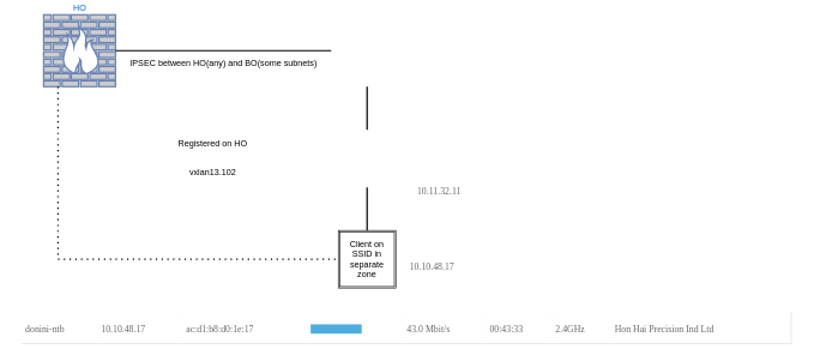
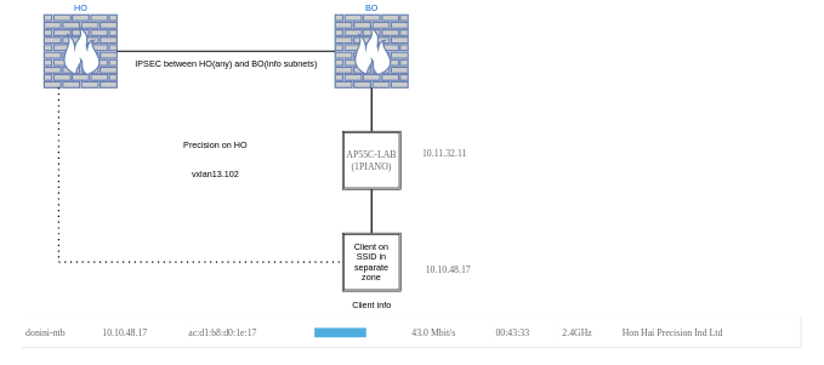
  <mxCell id="0" />
  <mxCell id="1" parent="0" />
  <mxCell id="2" value="HO" style="fontColor=#0066CC;verticalAlign=bottom;verticalLabelPosition=top;labelPosition=center;align=center;html=1;outlineConnect=0;fillColor=#CCCCCC;strokeColor=#6881B3;gradientColor=none;gradientDirection=north;strokeWidth=2;shape=mxgraph.networks.firewall;" vertex="1" parent="1"><mxGeometry x="60" y="20" width="100" height="100" as="geometry" /></mxCell>
+ <mxCell id="3" value="BO&lt;br&gt;" style="fontColor=#0066CC;verticalAlign=bottom;verticalLabelPosition=top;labelPosition=center;align=center;html=1;outlineConnect=0;fillColor=#CCCCCC;strokeColor=#6881B3;gradientColor=none;gradientDirection=north;strokeWidth=2;shape=mxgraph.networks.firewall;" vertex="1" parent="1"><mxGeometry x="460" y="20" width="100" height="100" as="geometry" /></mxCell>
+ <mxCell id="4" value="&lt;span style=&quot;color: rgb(102, 102, 102); font-family: SophosSansRegular; font-size: 13px; text-align: left; background-color: rgb(255, 255, 255);&quot;&gt;AP55C-LAB (1PIANO)&lt;/span&gt;" style="shape=ext;double=1;whiteSpace=wrap;html=1;aspect=fixed;" vertex="1" parent="1"><mxGeometry x="470" y="180" width="80" height="80" as="geometry" /></mxCell>
  <mxCell id="5" value="Client on SSID in separate zone" style="shape=ext;double=1;whiteSpace=wrap;html=1;aspect=fixed;" vertex="1" parent="1"><mxGeometry x="470" y="320" width="80" height="80" as="geometry" /></mxCell>
  <mxCell id="6" value="" style="line;strokeWidth=2;direction=south;html=1;" vertex="1" parent="1"><mxGeometry x="505" y="120" width="10" height="60" as="geometry" /></mxCell>
  <mxCell id="7" value="" style="line;strokeWidth=2;direction=south;html=1;" vertex="1" parent="1"><mxGeometry x="505" y="260" width="10" height="60" as="geometry" /></mxCell>
- <mxCell id="8" value="IPSEC between HO(any) and BO(some subnets)" style="line;strokeWidth=2;html=1;" vertex="1" parent="1"><mxGeometry x="160" y="65" width="300" height="10" as="geometry" /></mxCell>
+ <mxCell id="8" value="IPSEC between HO(any) and BO(info subnets)" style="line;strokeWidth=2;html=1;" vertex="1" parent="1"><mxGeometry x="160" y="65" width="300" height="10" as="geometry" /></mxCell>
  <mxCell id="9" value="vxlan13.102" style="text;html=1;align=center;verticalAlign=middle;resizable=0;points=[];autosize=1;strokeColor=none;fillColor=none;" vertex="1" parent="1"><mxGeometry x="255" y="230" width="80" height="20" as="geometry" /></mxCell>
  <mxCell id="10" value="&lt;table style=&quot;color: rgb(51, 51, 51); line-height: 1; font-family: SophosSansRegular, arial, sans-serif; font-size: 13px; background-color: rgb(250, 250, 250); width: 1071px;&quot; class=&quot;yui-dt&quot; cellpadding=&quot;0&quot; cellspacing=&quot;0&quot; id=&quot;table_overviewmanage&quot;&gt;&lt;tbody&gt;&lt;tr id=&quot;trWiFiPA_trAP55C-LAB (1PIANO)_trdonini-ntb&quot;&gt;&lt;td style=&quot;background: rgb(255, 255, 255); color: rgb(102, 102, 102); font-family: SophosSansRegular; padding: 11px 2px 7px 5px; border-width: 0px 0px 1px; border-left-style: initial; border-left-color: initial; border-bottom-style: solid; border-bottom-color: rgb(217, 221, 223); height: 25px; margin: 0px; border-top-style: initial; border-right-style: initial; border-top-color: initial; border-right-color: initial; border-image: initial; text-align: left;&quot; class=&quot;tabletext-bkgd leftborder bottomborder tdlevel3&quot;&gt;&lt;div style=&quot;overflow-wrap: break-word;&quot;&gt;donini-ntb&lt;/div&gt;&lt;/td&gt;&lt;td style=&quot;background: rgb(255, 255, 255); color: rgb(102, 102, 102); font-family: SophosSansRegular; padding: 11px 2px 7px 5px; border-width: 0px 0px 1px; border-left-style: initial; border-left-color: initial; border-bottom-style: solid; border-bottom-color: rgb(217, 221, 223); height: 25px; margin: 0px; border-top-style: initial; border-right-style: initial; border-top-color: initial; border-right-color: initial; border-image: initial; text-align: left;&quot; class=&quot;tabletext-bkgd leftborder bottomborder tdlevel3&quot;&gt;&lt;div style=&quot;overflow-wrap: break-word;&quot;&gt;10.10.48.17&lt;/div&gt;&lt;/td&gt;&lt;td style=&quot;background: rgb(255, 255, 255); color: rgb(102, 102, 102); font-family: SophosSansRegular; padding: 11px 2px 7px 5px; border-width: 0px 0px 1px; border-left-style: initial; border-left-color: initial; border-bottom-style: solid; border-bottom-color: rgb(217, 221, 223); height: 25px; margin: 0px; border-top-style: initial; border-right-style: initial; border-top-color: initial; border-right-color: initial; border-image: initial; text-align: left;&quot; class=&quot;tabletext-bkgd leftborder bottomborder tdlevel3&quot;&gt;&lt;div style=&quot;overflow-wrap: break-word;&quot;&gt;ac:d1:b8:d0:1e:17&lt;/div&gt;&lt;/td&gt;&lt;td style=&quot;background: rgb(255, 255, 255); color: rgb(102, 102, 102); font-family: SophosSansRegular; padding: 11px 2px 7px 5px; border-width: 0px 0px 1px; border-left-style: initial; border-left-color: initial; border-bottom-style: solid; border-bottom-color: rgb(217, 221, 223); height: 25px; margin: 0px; border-top-style: initial; border-right-style: initial; border-top-color: initial; border-right-color: initial; border-image: initial; text-align: left;&quot; class=&quot;tabletext-bkgd leftborder bottomborder tdlevel3&quot;&gt;&lt;div style=&quot;text-align: center; background: rgb(78, 173, 222); width: 70.547px;&quot;&gt;&lt;br&gt;&lt;/div&gt;&lt;/td&gt;&lt;td style=&quot;background: rgb(255, 255, 255); color: rgb(102, 102, 102); font-family: SophosSansRegular; padding: 11px 2px 7px 5px; border-width: 0px 0px 1px; border-left-style: initial; border-left-color: initial; border-bottom-style: solid; border-bottom-color: rgb(217, 221, 223); height: 25px; margin: 0px; border-top-style: initial; border-right-style: initial; border-top-color: initial; border-right-color: initial; border-image: initial; text-align: left;&quot; class=&quot;tabletext-bkgd leftborder bottomborder tdlevel3&quot;&gt;&lt;div style=&quot;overflow-wrap: break-word;&quot;&gt;43.0 Mbit/s&lt;/div&gt;&lt;/td&gt;&lt;td style=&quot;background: rgb(255, 255, 255); color: rgb(102, 102, 102); font-family: SophosSansRegular; padding: 11px 2px 7px 5px; border-width: 0px 0px 1px; border-left-style: initial; border-left-color: initial; border-bottom-style: solid; border-bottom-color: rgb(217, 221, 223); height: 25px; margin: 0px; border-top-style: initial; border-right-style: initial; border-top-color: initial; border-right-color: initial; border-image: initial; text-align: left;&quot; class=&quot;tabletext-bkgd leftborder bottomborder tdlevel3&quot;&gt;&lt;div style=&quot;overflow-wrap: break-word;&quot;&gt;00:43:33&lt;/div&gt;&lt;/td&gt;&lt;td style=&quot;background: rgb(255, 255, 255); color: rgb(102, 102, 102); font-family: SophosSansRegular; padding: 11px 2px 7px 5px; border-width: 0px 0px 1px; border-left-style: initial; border-left-color: initial; border-bottom-style: solid; border-bottom-color: rgb(217, 221, 223); height: 25px; margin: 0px; border-top-style: initial; border-right-style: initial; border-top-color: initial; border-right-color: initial; border-image: initial; text-align: left;&quot; class=&quot;tabletext-bkgd leftborder bottomborder tdlevel3&quot;&gt;&lt;div style=&quot;overflow-wrap: break-word;&quot;&gt;2.4GHz&lt;/div&gt;&lt;/td&gt;&lt;td style=&quot;background: rgb(255, 255, 255); color: rgb(102, 102, 102); font-family: SophosSansRegular; padding: 11px 2px 7px 5px; border-width: 0px 1px 1px 0px; border-left-style: initial; border-left-color: initial; border-bottom-style: solid; border-bottom-color: rgb(217, 221, 223); height: 25px; margin: 0px; border-top-style: initial; border-right-style: solid; border-top-color: initial; border-right-color: rgb(217, 221, 223); border-image: initial; text-align: left;&quot; class=&quot;tabletext-bkgd leftborder bottomborder tdlevel3&quot;&gt;&lt;div style=&quot;overflow-wrap: break-word;&quot;&gt;Hon Hai Precision Ind Ltd&lt;/div&gt;&lt;/td&gt;&lt;/tr&gt;&lt;/tbody&gt;&lt;/table&gt;" style="text;html=1;align=center;verticalAlign=middle;resizable=0;points=[];autosize=1;strokeColor=none;fillColor=none;" vertex="1" parent="1"><mxGeometry x="20" y="430" width="1090" height="50" as="geometry" /></mxCell>
- <mxCell id="12" value="&lt;span style=&quot;color: rgb(102, 102, 102); font-family: SophosSansRegular; font-size: 13px; text-align: left; background-color: rgb(255, 255, 255);&quot;&gt;10.11.32.11&lt;/span&gt;" style="text;html=1;align=center;verticalAlign=middle;resizable=0;points=[];autosize=1;strokeColor=none;fillColor=none;" vertex="1" parent="1"><mxGeometry x="570" y="255" width="80" height="20" as="geometry" /></mxCell>
- <mxCell id="13" value="&lt;span style=&quot;color: rgb(102, 102, 102); font-family: SophosSansRegular; font-size: 13px; text-align: left; background-color: rgb(255, 255, 255);&quot;&gt;10.10.48.17&lt;/span&gt;" style="text;html=1;align=center;verticalAlign=middle;resizable=0;points=[];autosize=1;strokeColor=none;fillColor=none;" vertex="1" parent="1"><mxGeometry x="560" y="360" width="80" height="20" as="geometry" /></mxCell>
- <mxCell id="14" value="Registered on HO" style="text;html=1;align=center;verticalAlign=middle;resizable=0;points=[];autosize=1;strokeColor=none;fillColor=none;" vertex="1" parent="1"><mxGeometry x="240" y="190" width="110" height="20" as="geometry" /></mxCell>
+ <mxCell id="11" value="Client info" style="text;html=1;align=center;verticalAlign=middle;resizable=0;points=[];autosize=1;strokeColor=none;fillColor=none;" vertex="1" parent="1"><mxGeometry x="475" y="410" width="70" height="20" as="geometry" /></mxCell>
+ <mxCell id="12" value="&lt;span style=&quot;color: rgb(102, 102, 102); font-family: SophosSansRegular; font-size: 13px; text-align: left; background-color: rgb(255, 255, 255);&quot;&gt;10.11.32.11&lt;/span&gt;" style="text;html=1;align=center;verticalAlign=middle;resizable=0;points=[];autosize=1;strokeColor=none;fillColor=none;" vertex="1" parent="1"><mxGeometry x="570" y="200" width="80" height="20" as="geometry" /></mxCell>
+ <mxCell id="13" value="&lt;span style=&quot;color: rgb(102, 102, 102); font-family: SophosSansRegular; font-size: 13px; text-align: left; background-color: rgb(255, 255, 255);&quot;&gt;10.10.48.17&lt;/span&gt;" style="text;html=1;align=center;verticalAlign=middle;resizable=0;points=[];autosize=1;strokeColor=none;fillColor=none;" vertex="1" parent="1"><mxGeometry x="575" y="360" width="80" height="20" as="geometry" /></mxCell>
+ <mxCell id="14" value="Precision on HO" style="text;html=1;align=center;verticalAlign=middle;resizable=0;points=[];autosize=1;strokeColor=none;fillColor=none;" vertex="1" parent="1"><mxGeometry x="240" y="190" width="110" height="20" as="geometry" /></mxCell>
  <mxCell id="15" value="" style="endArrow=none;dashed=1;html=1;dashPattern=1 3;strokeWidth=2;rounded=0;entryX=0;entryY=0.5;entryDx=0;entryDy=0;" edge="1" parent="1"><mxGeometry width="50" height="50" relative="1" as="geometry"><mxPoint x="80" y="120" as="sourcePoint" /><mxPoint x="470" y="360" as="targetPoint" /><Array as="points"><mxPoint x="80" y="360" /></Array></mxGeometry></mxCell>
